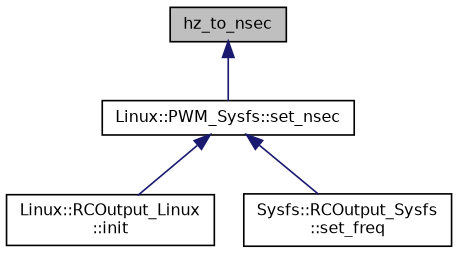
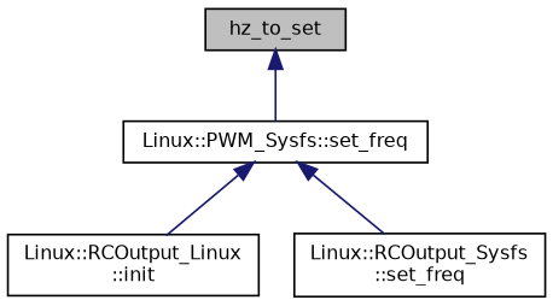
  digraph {
    rankdir=TB
    node [color=black fillcolor=white fontname=Helvetica fontsize=10 shape=record style=filled]
    edge [color=midnightblue dir=back fontname=Helvetica fontsize=10 labelfontname=Helvetica labelfontsize=10 style=solid]
-   n1 [fillcolor=grey75 fontcolor=black height=0.2 label=hz_to_nsec width=0.4]
-   n2 [height=0.2 label="Linux::PWM_Sysfs::set_nsec" width=0.4]
+   n1 [fillcolor=grey75 fontcolor=black height=0.2 label=hz_to_set width=0.4]
+   n2 [height=0.2 label="Linux::PWM_Sysfs::set_freq" width=0.4]
    n3 [height=0.2 label="Linux::RCOutput_Linux\l::init" width=0.4]
-   n4 [height=0.2 label="Sysfs::RCOutput_Sysfs\l::set_freq" width=0.4]
+   n4 [height=0.2 label="Linux::RCOutput_Sysfs\l::set_freq" width=0.4]
    n1 -> n2
    n2 -> n3
    n2 -> n4
  }
